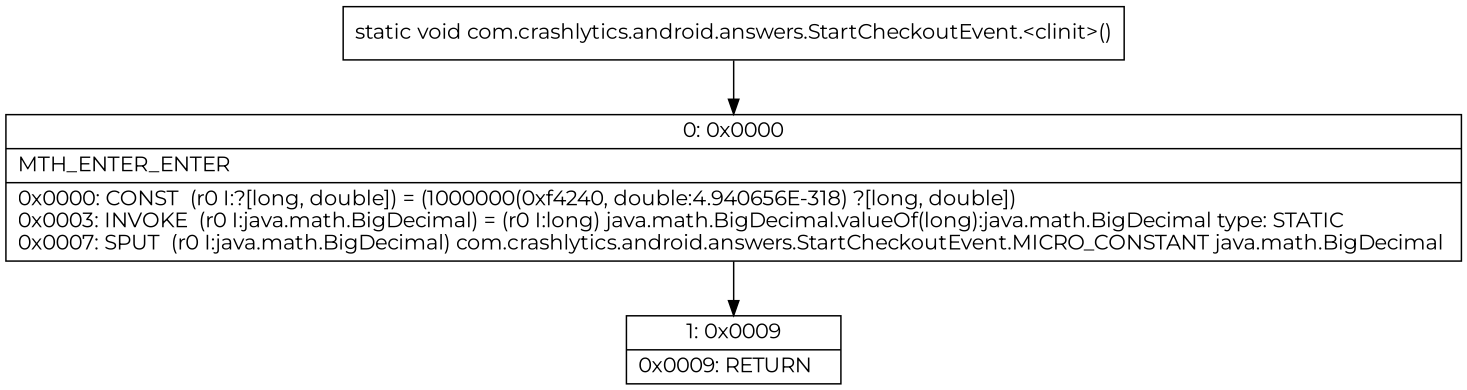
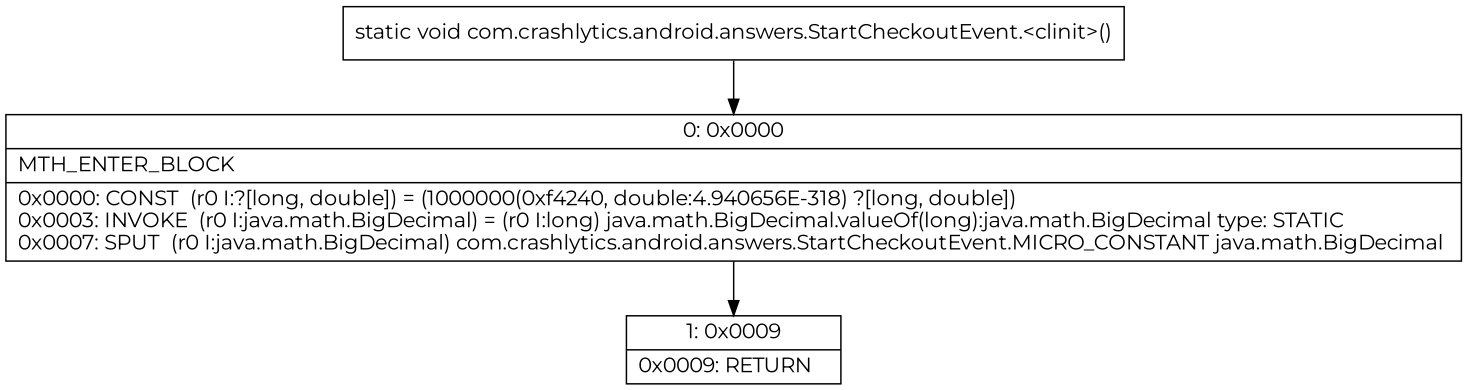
  digraph {
    fontname=Montserrat
    node [shape=record fontname=Montserrat]
    edge [fontname=Montserrat]
-   n1 [label="{0\:\ 0x0000|MTH_ENTER_ENTER\l|0x0000: CONST  (r0 I:?[long, double]) = (1000000(0xf4240, double:4.940656E\-318) ?[long, double]) \l0x0003: INVOKE  (r0 I:java.math.BigDecimal) = (r0 I:long) java.math.BigDecimal.valueOf(long):java.math.BigDecimal type: STATIC \l0x0007: SPUT  (r0 I:java.math.BigDecimal) com.crashlytics.android.answers.StartCheckoutEvent.MICRO_CONSTANT java.math.BigDecimal \l}"]
+   n1 [label="{0\:\ 0x0000|MTH_ENTER_BLOCK\l|0x0000: CONST  (r0 I:?[long, double]) = (1000000(0xf4240, double:4.940656E\-318) ?[long, double]) \l0x0003: INVOKE  (r0 I:java.math.BigDecimal) = (r0 I:long) java.math.BigDecimal.valueOf(long):java.math.BigDecimal type: STATIC \l0x0007: SPUT  (r0 I:java.math.BigDecimal) com.crashlytics.android.answers.StartCheckoutEvent.MICRO_CONSTANT java.math.BigDecimal \l}"]
    n2 [label="{1\:\ 0x0009|0x0009: RETURN   \l}"]
    n3 [label="{static void com.crashlytics.android.answers.StartCheckoutEvent.\<clinit\>() }"]
    n1 -> n2
    n3 -> n1
  }
